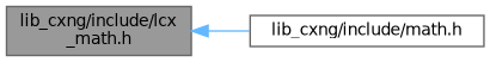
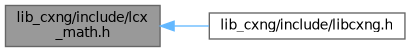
  digraph {
    rankdir=LR
    node [fontname=Helvetica fontsize=10 shape=box style=filled]
    n1 [color=gray40 fillcolor=grey60 fontcolor=black height=0.2 label="lib_cxng/include/lcx\l_math.h" width=0.4]
-   n2 [color=grey40 fillcolor=white height=0.2 label="lib_cxng/include/math.h" width=0.4]
+   n2 [color=grey40 fillcolor=white height=0.2 label="lib_cxng/include/libcxng.h" width=0.4]
    n1 -> n2 [color=steelblue1 dir=back fontname=Helvetica fontsize=10 labelfontname=Helvetica labelfontsize=10 style=solid]
  }
